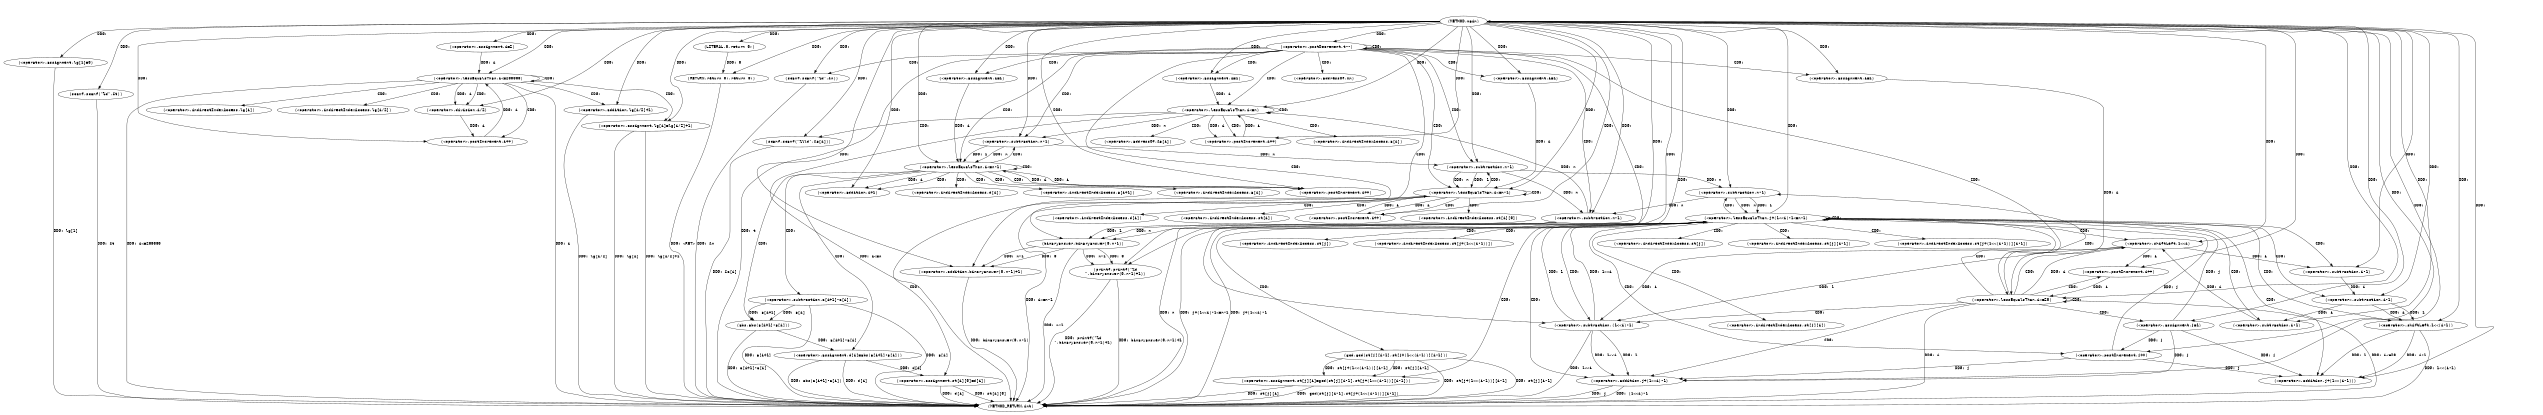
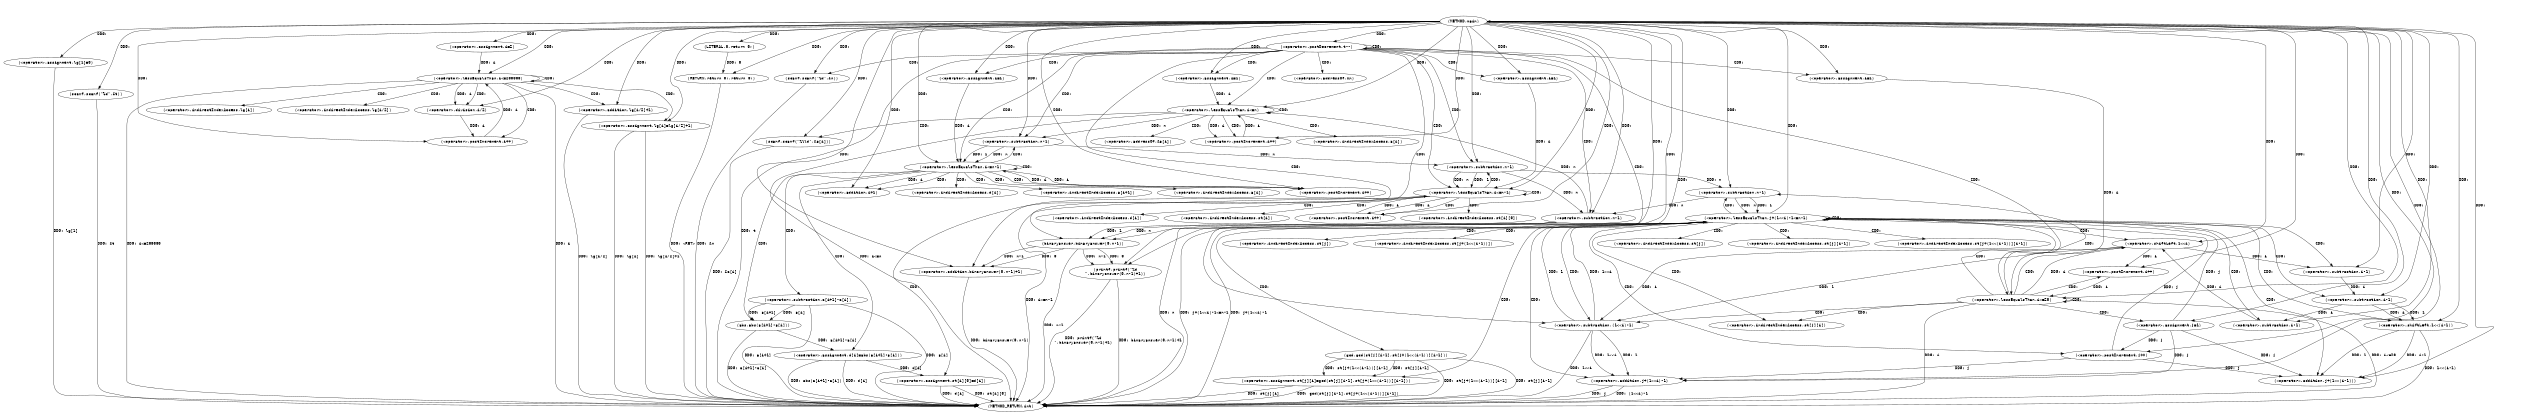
  digraph {
    fontname="DejaVu Sans Mono"
    node [fontname="DejaVu Sans Mono"]
    edge [fontname="DejaVu Sans Mono"]
    n1 [label="(METHOD,main)"]
    n2 [label="(<operator>.assignment,lg[1]=0)"]
    n3 [label="(scanf,scanf(\"%d\",&t))"]
    n4 [label="(RETURN,return 0;,return 0;)"]
    n5 [label="(<operator>.assignment,i=2)"]
    n6 [label="(<operator>.lessEqualsThan,i<=200000)"]
    n7 [label="(<operator>.postIncrement,i++)"]
    n8 [label="(<operator>.assignment,lg[i]=lg[i/2]+1)"]
    n9 [label="(<operator>.postDecrement,t--)"]
    n10 [label="(LITERAL,0,return 0;)"]
    n11 [label="(scanf,scanf(\"%d\",&n))"]
    n12 [label="(printf,printf(\"%d\n\",binaryanswer(0,n-1)+1))"]
    n13 [label="(<operator>.addition,lg[i/2]+1)"]
    n14 [label="(<operator>.assignment,i=1)"]
    n15 [label="(<operator>.lessEqualsThan,i<=n)"]
    n16 [label="(<operator>.postIncrement,i++)"]
    n17 [label="(scanf,scanf(\"%lld\",&a[i]))"]
    n18 [label="(<operator>.assignment,i=1)"]
    n19 [label="(<operator>.lessEqualsThan,i<=n-1)"]
    n20 [label="(<operator>.postIncrement,i++)"]
    n21 [label="(<operator>.assignment,i=1)"]
    n22 [label="(<operator>.lessEqualsThan,i<=n-1)"]
    n23 [label="(<operator>.postIncrement,i++)"]
    n24 [label="(<operator>.assignment,i=1)"]
    n25 [label="(<operator>.lessEqualsThan,i<=20)"]
    n26 [label="(<operator>.postIncrement,i++)"]
    n27 [label="(<operator>.assignment,j=1)"]
    n28 [label="(<operator>.postIncrement,j++)"]
    n29 [label="(<operator>.addition,binaryanswer(0,n-1)+1)"]
    n30 [label="(<operator>.division,i/2)"]
    n31 [label="(<operator>.subtraction,n-1)"]
    n32 [label="(<operator>.subtraction,n-1)"]
    n33 [label="(binaryanswer,binaryanswer(0,n-1))"]
    n34 [label="(<operator>.addition,j+(1<<i)-1)"]
    n35 [label="(<operator>.subtraction,n-1)"]
    n36 [label="(<operator>.subtraction,n-1)"]
    n37 [label="(<operator>.subtraction,(1<<i)-1)"]
    n38 [label="(<operator>.addition,i+1)"]
    n39 [label="(<operator>.shiftLeft,1<<i)"]
    n40 [label="(<operator>.subtraction,i-1)"]
    n41 [label="(<operator>.subtraction,i-1)"]
    n42 [label="(<operator>.addition,j+(1<<(i-1)))"]
    n43 [label="(<operator>.shiftLeft,1<<(i-1))"]
    n44 [label="(<operator>.subtraction,i-1)"]
    n45 [label="(METHOD_RETURN,int)"]
    n46 [label="(<operator>.indirectIndexAccess,lg[i])"]
    n47 [label="(<operator>.indirectIndexAccess,lg[i/2])"]
    n48 [label="(<operator>.addressOf,&n)"]
    n49 [label="(<operator>.addressOf,&a[i])"]
    n50 [label="(<operator>.indirectIndexAccess,a[i])"]
    n51 [label="(<operator>.assignment,d[i]=abs(a[i+1]-a[i]))"]
    n52 [label="(abs,abs(a[i+1]-a[i]))"]
    n53 [label="(<operator>.subtraction,a[i+1]-a[i])"]
    n54 [label="(<operator>.indirectIndexAccess,d[i])"]
    n55 [label="(<operator>.indirectIndexAccess,a[i+1])"]
    n56 [label="(<operator>.indirectIndexAccess,a[i])"]
    n57 [label="(<operator>.assignment,st[i][0]=d[i])"]
    n58 [label="(<operator>.indirectIndexAccess,st[i][0])"]
    n59 [label="(<operator>.indirectIndexAccess,d[i])"]
    n60 [label="(<operator>.indirectIndexAccess,st[i])"]
    n61 [label="(<operator>.lessEqualsThan,j+(1<<i)-1<=n-1)"]
    n62 [label="(<operator>.assignment,st[j][i]=gcd(st[j][i-1],st[j+(1<<(i-1))][i-1]))"]
    n63 [label="(gcd,gcd(st[j][i-1],st[j+(1<<(i-1))][i-1]))"]
    n64 [label="(<operator>.indirectIndexAccess,st[j][i])"]
    n65 [label="(<operator>.indirectIndexAccess,st[j])"]
    n66 [label="(<operator>.indirectIndexAccess,st[j][i-1])"]
    n67 [label="(<operator>.indirectIndexAccess,st[j+(1<<(i-1))][i-1])"]
    n68 [label="(<operator>.indirectIndexAccess,st[j])"]
    n69 [label="(<operator>.indirectIndexAccess,st[j+(1<<(i-1))])"]
    n1 -> n2 [label="DDG: "]
    n1 -> n3 [label="DDG: "]
    n1 -> n4 [label="DDG: "]
    n1 -> n5 [label="DDG: "]
    n1 -> n6 [label="DDG: "]
    n1 -> n7 [label="DDG: "]
    n1 -> n8 [label="DDG: "]
    n1 -> n9 [label="DDG: "]
    n1 -> n10 [label="DDG: "]
    n1 -> n11 [label="DDG: "]
    n1 -> n12 [label="DDG: "]
    n1 -> n13 [label="DDG: "]
    n1 -> n14 [label="DDG: "]
    n1 -> n15 [label="DDG: "]
    n1 -> n16 [label="DDG: "]
    n1 -> n17 [label="DDG: "]
    n1 -> n18 [label="DDG: "]
    n1 -> n19 [label="DDG: "]
    n1 -> n20 [label="DDG: "]
    n1 -> n21 [label="DDG: "]
    n1 -> n22 [label="DDG: "]
    n1 -> n23 [label="DDG: "]
    n1 -> n24 [label="DDG: "]
    n1 -> n25 [label="DDG: "]
    n1 -> n26 [label="DDG: "]
    n1 -> n27 [label="DDG: "]
    n1 -> n28 [label="DDG: "]
    n1 -> n29 [label="DDG: "]
    n1 -> n30 [label="DDG: "]
    n1 -> n31 [label="DDG: "]
    n1 -> n32 [label="DDG: "]
    n1 -> n33 [label="DDG: "]
    n1 -> n34 [label="DDG: "]
    n1 -> n35 [label="DDG: "]
    n1 -> n36 [label="DDG: "]
    n1 -> n37 [label="DDG: "]
    n1 -> n38 [label="DDG: "]
    n1 -> n39 [label="DDG: "]
    n1 -> n40 [label="DDG: "]
    n1 -> n41 [label="DDG: "]
    n1 -> n42 [label="DDG: "]
    n1 -> n43 [label="DDG: "]
    n1 -> n44 [label="DDG: "]
    n2 -> n45 [label="DDG: lg[1]"]
    n3 -> n45 [label="DDG: &t"]
    n4 -> n45 [label="DDG: <RET>"]
    n5 -> n6 [label="DDG: i"]
    n6 -> n6 [label="CDG: "]
    n6 -> n7 [label="CDG: "]
    n6 -> n8 [label="CDG: "]
    n6 -> n13 [label="CDG: "]
    n6 -> n30 [label="DDG: i"]
    n6 -> n30 [label="CDG: "]
    n6 -> n45 [label="DDG: i"]
    n6 -> n45 [label="DDG: i<=200000"]
    n6 -> n46 [label="CDG: "]
    n6 -> n47 [label="CDG: "]
    n7 -> n6 [label="DDG: i"]
    n8 -> n45 [label="DDG: lg[i]"]
    n8 -> n45 [label="DDG: lg[i/2]+1"]
    n9 -> n9 [label="CDG: "]
    n9 -> n11 [label="CDG: "]
    n9 -> n12 [label="CDG: "]
    n9 -> n14 [label="CDG: "]
    n9 -> n15 [label="CDG: "]
    n9 -> n18 [label="CDG: "]
    n9 -> n19 [label="CDG: "]
    n9 -> n21 [label="CDG: "]
    n9 -> n22 [label="CDG: "]
    n9 -> n24 [label="CDG: "]
    n9 -> n25 [label="CDG: "]
    n9 -> n29 [label="CDG: "]
    n9 -> n31 [label="CDG: "]
    n9 -> n32 [label="CDG: "]
    n9 -> n33 [label="CDG: "]
    n9 -> n36 [label="CDG: "]
    n9 -> n45 [label="DDG: t"]
    n9 -> n48 [label="CDG: "]
    n10 -> n4 [label="DDG: 0"]
    n11 -> n45 [label="DDG: &n"]
    n12 -> n45 [label="DDG: binaryanswer(0,n-1)+1"]
    n12 -> n45 [label="DDG: printf(\"%d\n\",binaryanswer(0,n-1)+1)"]
    n13 -> n45 [label="DDG: lg[i/2]"]
    n14 -> n15 [label="DDG: i"]
    n15 -> n15 [label="CDG: "]
    n15 -> n16 [label="DDG: i"]
    n15 -> n16 [label="CDG: "]
    n15 -> n17 [label="CDG: "]
    n15 -> n31 [label="DDG: n"]
    n15 -> n45 [label="DDG: i<=n"]
    n15 -> n49 [label="CDG: "]
    n15 -> n50 [label="CDG: "]
    n16 -> n15 [label="DDG: i"]
    n17 -> n45 [label="DDG: &a[i]"]
    n18 -> n19 [label="DDG: i"]
    n19 -> n19 [label="CDG: "]
    n19 -> n20 [label="DDG: i"]
    n19 -> n20 [label="CDG: "]
    n19 -> n31 [label="CDG: "]
    n19 -> n38 [label="DDG: i"]
    n19 -> n38 [label="CDG: "]
    n19 -> n51 [label="CDG: "]
    n19 -> n52 [label="CDG: "]
    n19 -> n53 [label="CDG: "]
    n19 -> n54 [label="CDG: "]
    n19 -> n55 [label="CDG: "]
    n19 -> n56 [label="CDG: "]
    n20 -> n19 [label="DDG: i"]
    n21 -> n22 [label="DDG: i"]
    n22 -> n22 [label="CDG: "]
    n22 -> n23 [label="DDG: i"]
    n22 -> n23 [label="CDG: "]
    n22 -> n32 [label="CDG: "]
    n22 -> n45 [label="DDG: i<=n-1"]
    n22 -> n57 [label="CDG: "]
    n22 -> n58 [label="CDG: "]
    n22 -> n59 [label="CDG: "]
    n22 -> n60 [label="CDG: "]
    n23 -> n22 [label="DDG: i"]
    n24 -> n25 [label="DDG: i"]
    n25 -> n25 [label="CDG: "]
    n25 -> n26 [label="CDG: "]
    n25 -> n27 [label="CDG: "]
-   n25 -> n34 [label="CDG: "]
+   n25 -> n64 [label="CDG: "]
    n25 -> n35 [label="CDG: "]
    n25 -> n37 [label="CDG: "]
    n25 -> n39 [label="DDG: i"]
    n25 -> n39 [label="CDG: "]
    n25 -> n45 [label="DDG: i"]
    n25 -> n45 [label="DDG: i<=20"]
    n25 -> n61 [label="CDG: "]
    n26 -> n25 [label="DDG: i"]
    n27 -> n28 [label="DDG: j"]
    n27 -> n34 [label="DDG: j"]
    n27 -> n42 [label="DDG: j"]
    n27 -> n61 [label="DDG: j"]
    n28 -> n34 [label="DDG: j"]
    n28 -> n42 [label="DDG: j"]
    n28 -> n61 [label="DDG: j"]
    n29 -> n45 [label="DDG: binaryanswer(0,n-1)"]
    n30 -> n7 [label="DDG: i"]
    n31 -> n19 [label="DDG: 1"]
    n31 -> n19 [label="DDG: n"]
    n31 -> n32 [label="DDG: n"]
    n32 -> n22 [label="DDG: n"]
    n32 -> n22 [label="DDG: 1"]
    n32 -> n35 [label="DDG: n"]
    n32 -> n36 [label="DDG: n"]
    n33 -> n12 [label="DDG: n-1"]
    n33 -> n12 [label="DDG: 0"]
    n33 -> n29 [label="DDG: n-1"]
    n33 -> n29 [label="DDG: 0"]
    n33 -> n45 [label="DDG: n-1"]
    n34 -> n45 [label="DDG: j"]
    n34 -> n45 [label="DDG: (1<<i)-1"]
    n35 -> n36 [label="DDG: n"]
    n35 -> n61 [label="DDG: n"]
    n35 -> n61 [label="DDG: 1"]
    n36 -> n15 [label="DDG: n"]
    n36 -> n33 [label="DDG: 1"]
    n36 -> n33 [label="DDG: n"]
    n36 -> n45 [label="DDG: n"]
    n37 -> n34 [label="DDG: 1"]
    n37 -> n34 [label="DDG: 1<<i"]
    n37 -> n45 [label="DDG: 1<<i"]
    n37 -> n61 [label="DDG: 1"]
    n37 -> n61 [label="DDG: 1<<i"]
    n39 -> n26 [label="DDG: i"]
    n39 -> n37 [label="DDG: i"]
    n39 -> n37 [label="DDG: 1"]
    n39 -> n40 [label="DDG: i"]
    n40 -> n44 [label="DDG: i"]
    n41 -> n39 [label="DDG: i"]
    n43 -> n42 [label="DDG: i-1"]
    n43 -> n42 [label="DDG: 1"]
    n43 -> n45 [label="DDG: 1<<(i-1)"]
    n44 -> n41 [label="DDG: i"]
    n44 -> n43 [label="DDG: 1"]
    n44 -> n43 [label="DDG: i"]
    n51 -> n45 [label="DDG: d[i]"]
    n51 -> n45 [label="DDG: abs(a[i+1]-a[i])"]
    n51 -> n57 [label="DDG: d[i]"]
    n52 -> n45 [label="DDG: a[i+1]-a[i]"]
    n52 -> n51 [label="DDG: a[i+1]-a[i]"]
    n53 -> n45 [label="DDG: a[i+1]"]
    n53 -> n45 [label="DDG: a[i]"]
    n53 -> n52 [label="DDG: a[i]"]
    n53 -> n52 [label="DDG: a[i+1]"]
    n57 -> n45 [label="DDG: st[i][0]"]
    n57 -> n45 [label="DDG: d[i]"]
    n61 -> n1 [label="DDG: "]
    n61 -> n28 [label="CDG: "]
    n61 -> n34 [label="CDG: "]
    n61 -> n35 [label="CDG: "]
    n61 -> n37 [label="CDG: "]
    n61 -> n39 [label="CDG: "]
    n61 -> n40 [label="CDG: "]
    n61 -> n41 [label="CDG: "]
    n61 -> n42 [label="CDG: "]
    n61 -> n43 [label="CDG: "]
    n61 -> n44 [label="CDG: "]
    n61 -> n45 [label="DDG: j+(1<<i)-1"]
    n61 -> n45 [label="DDG: j+(1<<i)-1<=n-1"]
    n61 -> n61 [label="CDG: "]
    n61 -> n62 [label="CDG: "]
    n61 -> n63 [label="CDG: "]
    n61 -> n64 [label="CDG: "]
    n61 -> n65 [label="CDG: "]
    n61 -> n66 [label="CDG: "]
    n61 -> n67 [label="CDG: "]
    n61 -> n68 [label="CDG: "]
    n61 -> n69 [label="CDG: "]
    n62 -> n45 [label="DDG: st[j][i]"]
    n62 -> n45 [label="DDG: gcd(st[j][i-1],st[j+(1<<(i-1))][i-1])"]
    n63 -> n45 [label="DDG: st[j][i-1]"]
    n63 -> n45 [label="DDG: st[j+(1<<(i-1))][i-1]"]
    n63 -> n62 [label="DDG: st[j][i-1]"]
    n63 -> n62 [label="DDG: st[j+(1<<(i-1))][i-1]"]
  }
